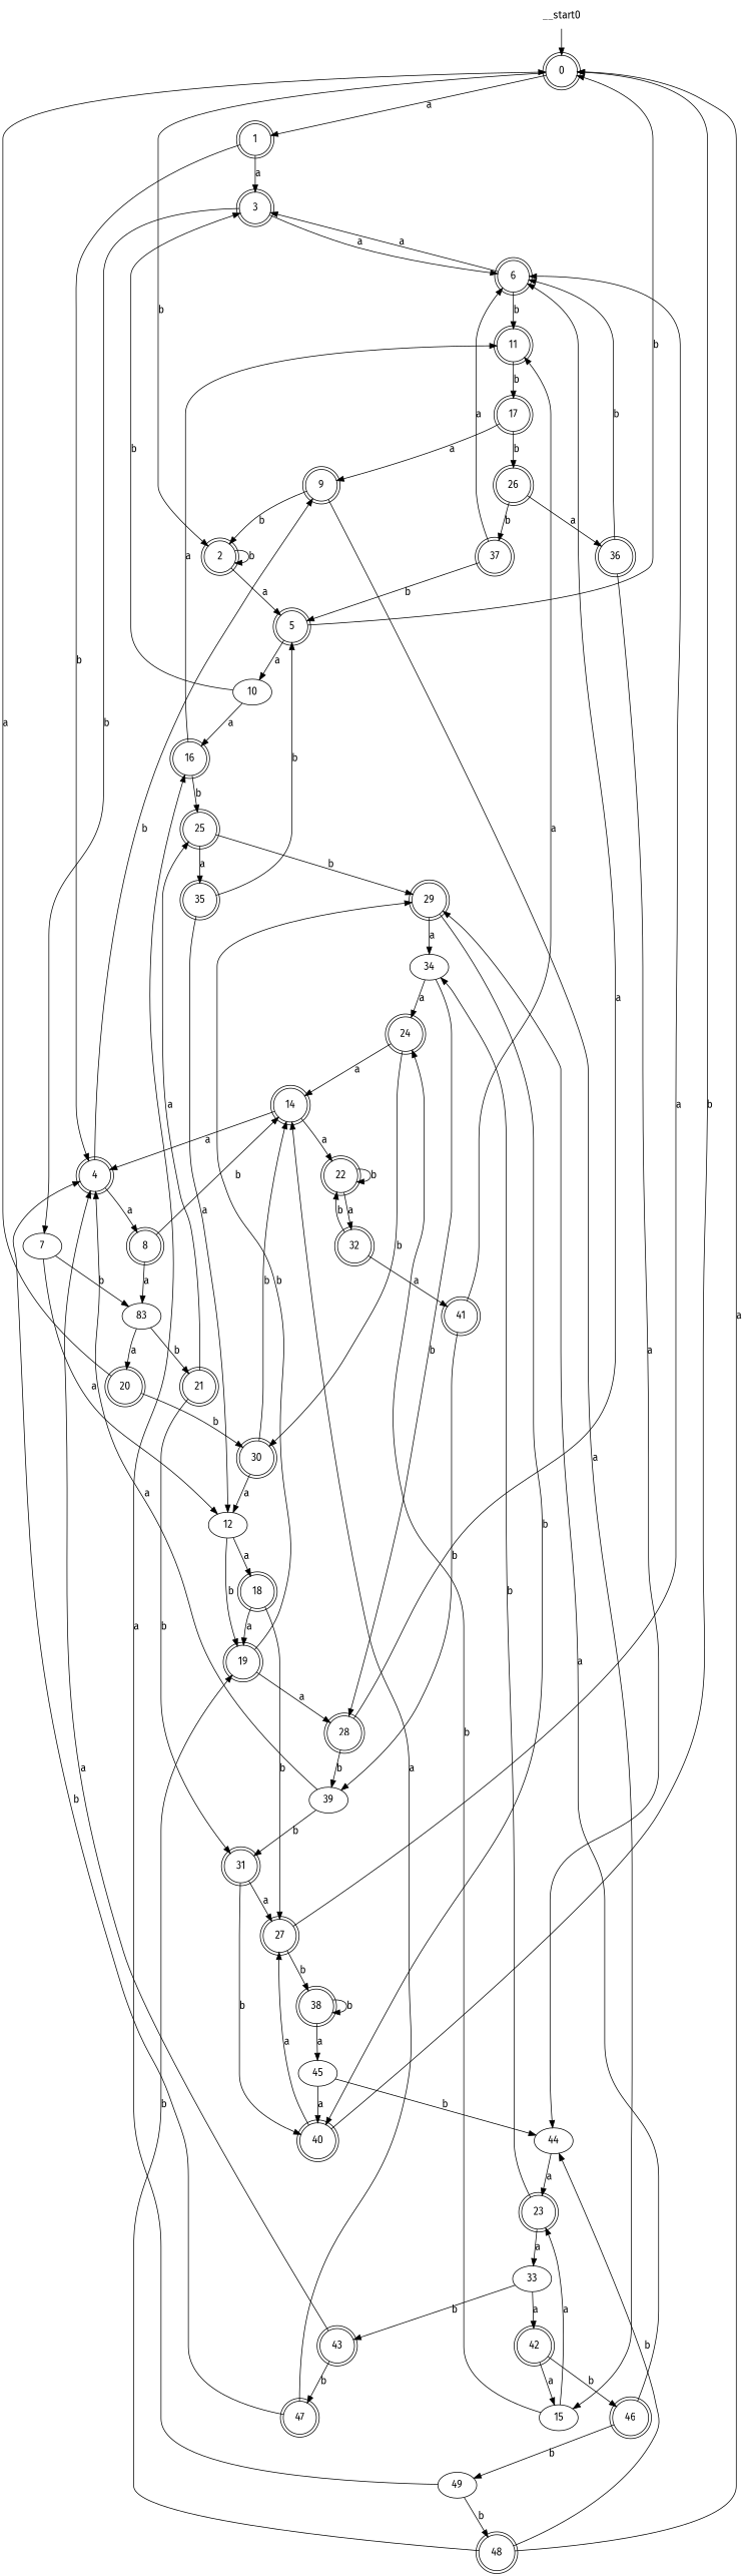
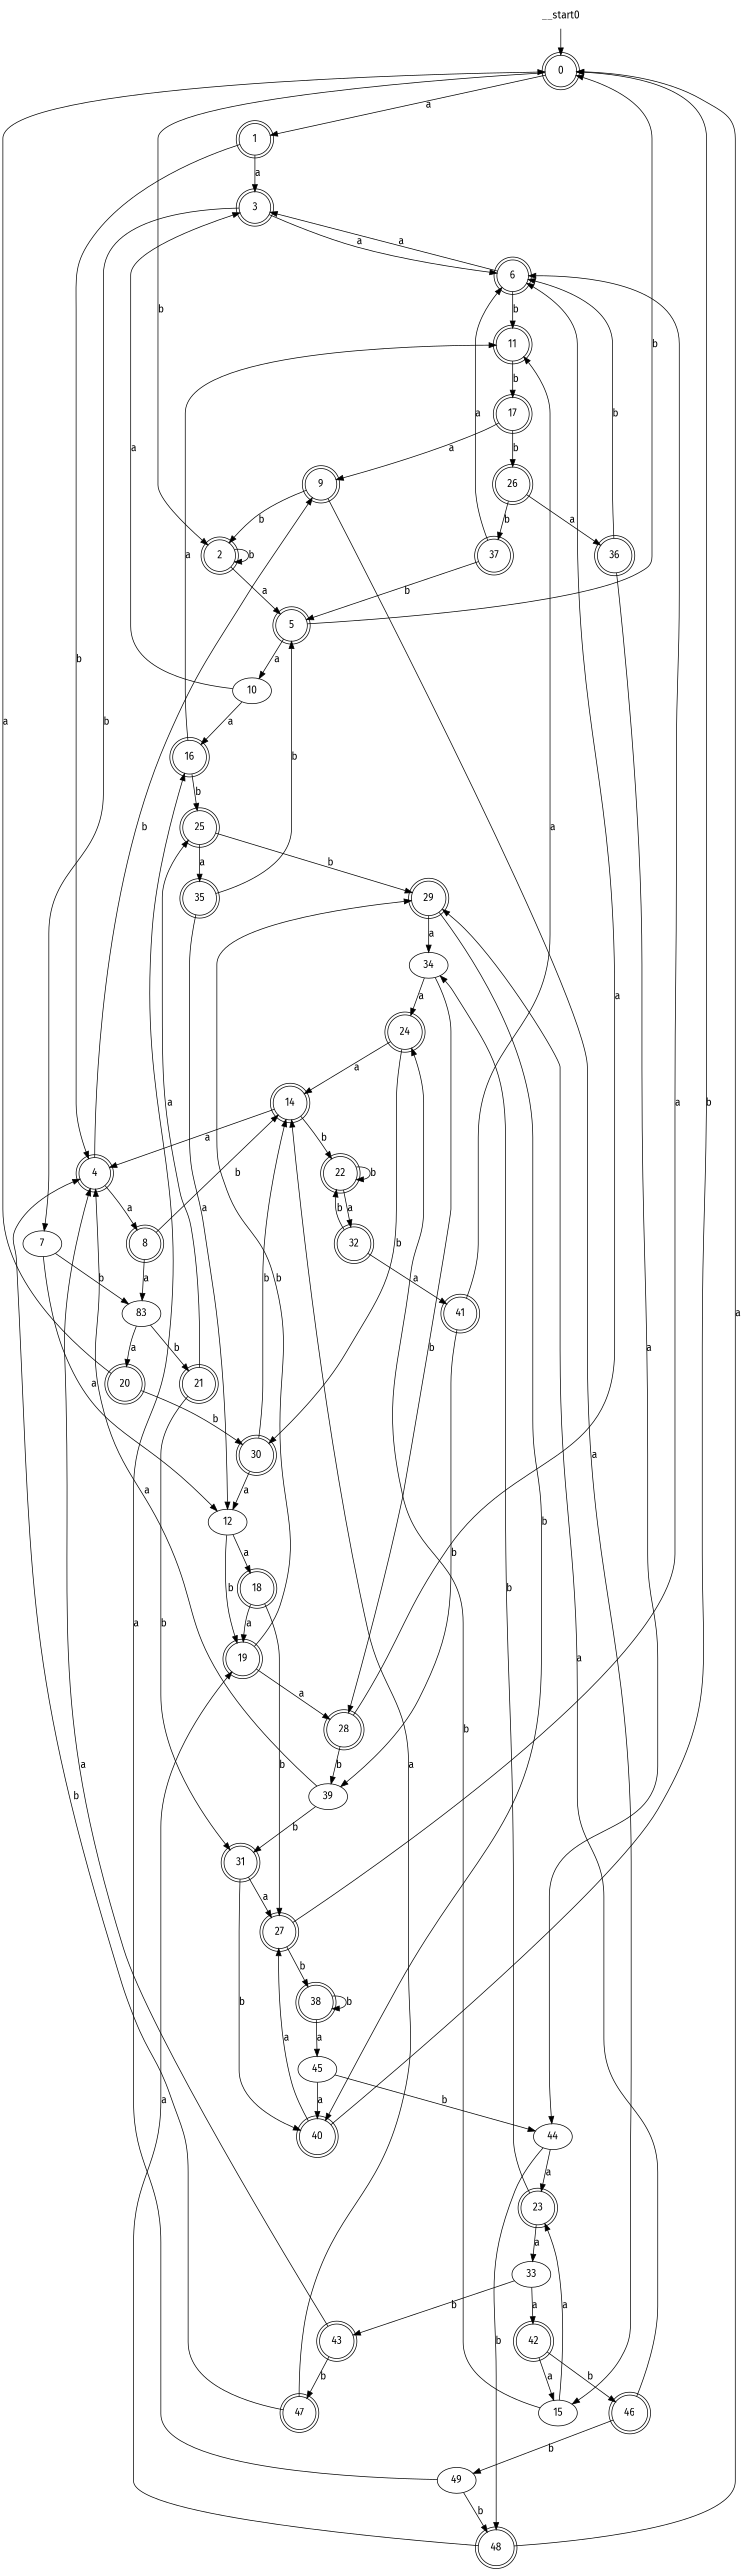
  digraph {
    fontname="Fira Sans"
    node [fontname="Fira Sans" shape=doublecircle]
    edge [fontname="Fira Sans"]
    __start0 [shape=none]
    0
    1
    2
    3
    4
    5
    6
    7 [shape=""]
    8
    9
    10 [shape=""]
    11
    12 [shape=""]
    n15 [label=83 shape=""]
    14
    15 [shape=""]
    16
    17
    18
    19
    20
    21
    22
    23
    24
    25
    26
    27
    28
    29
    30
    31
    32
    33 [shape=""]
    34 [shape=""]
    35
    36
    37
    38
    39 [shape=""]
    40
    41
    42
    43
    44 [shape=""]
    45 [shape=""]
    46
    47
    48
    49 [shape=""]
    __start0 -> 0
    0 -> 1 [label=a]
    0 -> 2 [label=b]
    1 -> 3 [label=a]
    1 -> 4 [label=b]
    2 -> 2 [label=b]
    2 -> 5 [label=a]
    3 -> 6 [label=a]
    3 -> 7 [label=b]
    4 -> 8 [label=a]
    4 -> 9 [label=b]
    5 -> 0 [label=b]
    5 -> 10 [label=a]
    6 -> 3 [label=a]
    6 -> 11 [label=b]
    7 -> 12 [label=a]
    7 -> n15 [label=b]
    8 -> n15 [label=a]
    8 -> 14 [label=b]
    9 -> 2 [label=b]
    9 -> 15 [label=a]
-   10 -> 3 [label=b]
+   10 -> 3 [label=a]
    10 -> 16 [label=a]
    11 -> 17 [label=b]
    12 -> 18 [label=a]
    12 -> 19 [label=b]
    n15 -> 20 [label=a]
    n15 -> 21 [label=b]
    14 -> 4 [label=a]
-   14 -> 22 [label=a]
+   14 -> 22 [label=b]
    15 -> 23 [label=a]
    15 -> 24 [label=b]
    16 -> 11 [label=a]
    16 -> 25 [label=b]
    17 -> 9 [label=a]
    17 -> 26 [label=b]
    18 -> 19 [label=a]
    18 -> 27 [label=b]
    19 -> 28 [label=a]
    19 -> 29 [label=b]
    20 -> 0 [label=a]
    20 -> 30 [label=b]
    21 -> 25 [label=a]
    21 -> 31 [label=b]
    22 -> 22 [label=b]
    22 -> 32 [label=a]
    23 -> 33 [label=a]
    23 -> 34 [label=b]
    24 -> 14 [label=a]
    24 -> 30 [label=b]
    25 -> 29 [label=b]
    25 -> 35 [label=a]
    26 -> 36 [label=a]
    26 -> 37 [label=b]
    27 -> 6 [label=a]
    27 -> 38 [label=b]
    28 -> 6 [label=a]
    28 -> 39 [label=b]
    29 -> 34 [label=a]
    29 -> 40 [label=b]
    30 -> 12 [label=a]
    30 -> 14 [label=b]
    31 -> 27 [label=a]
    31 -> 40 [label=b]
    32 -> 22 [label=b]
    32 -> 41 [label=a]
    33 -> 42 [label=a]
    33 -> 43 [label=b]
    34 -> 24 [label=a]
    34 -> 28 [label=b]
    35 -> 5 [label=b]
    35 -> 12 [label=a]
    36 -> 6 [label=b]
    36 -> 44 [label=a]
    37 -> 5 [label=b]
    37 -> 6 [label=a]
    38 -> 38 [label=b]
    38 -> 45 [label=a]
    39 -> 4 [label=a]
    39 -> 31 [label=b]
    40 -> 0 [label=b]
    40 -> 27 [label=a]
    41 -> 11 [label=a]
    41 -> 39 [label=b]
    42 -> 15 [label=a]
    42 -> 46 [label=b]
    43 -> 4 [label=a]
    43 -> 47 [label=b]
    44 -> 23 [label=a]
-   48 -> 44 [label=b]
+   44 -> 48 [label=b]
    45 -> 40 [label=a]
    45 -> 44 [label=b]
    46 -> 29 [label=a]
    46 -> 49 [label=b]
    47 -> 4 [label=b]
    47 -> 14 [label=a]
    48 -> 0 [label=a]
-   48 -> 19 [label=b]
+   48 -> 19 [label=a]
    49 -> 16 [label=a]
    49 -> 48 [label=b]
  }
